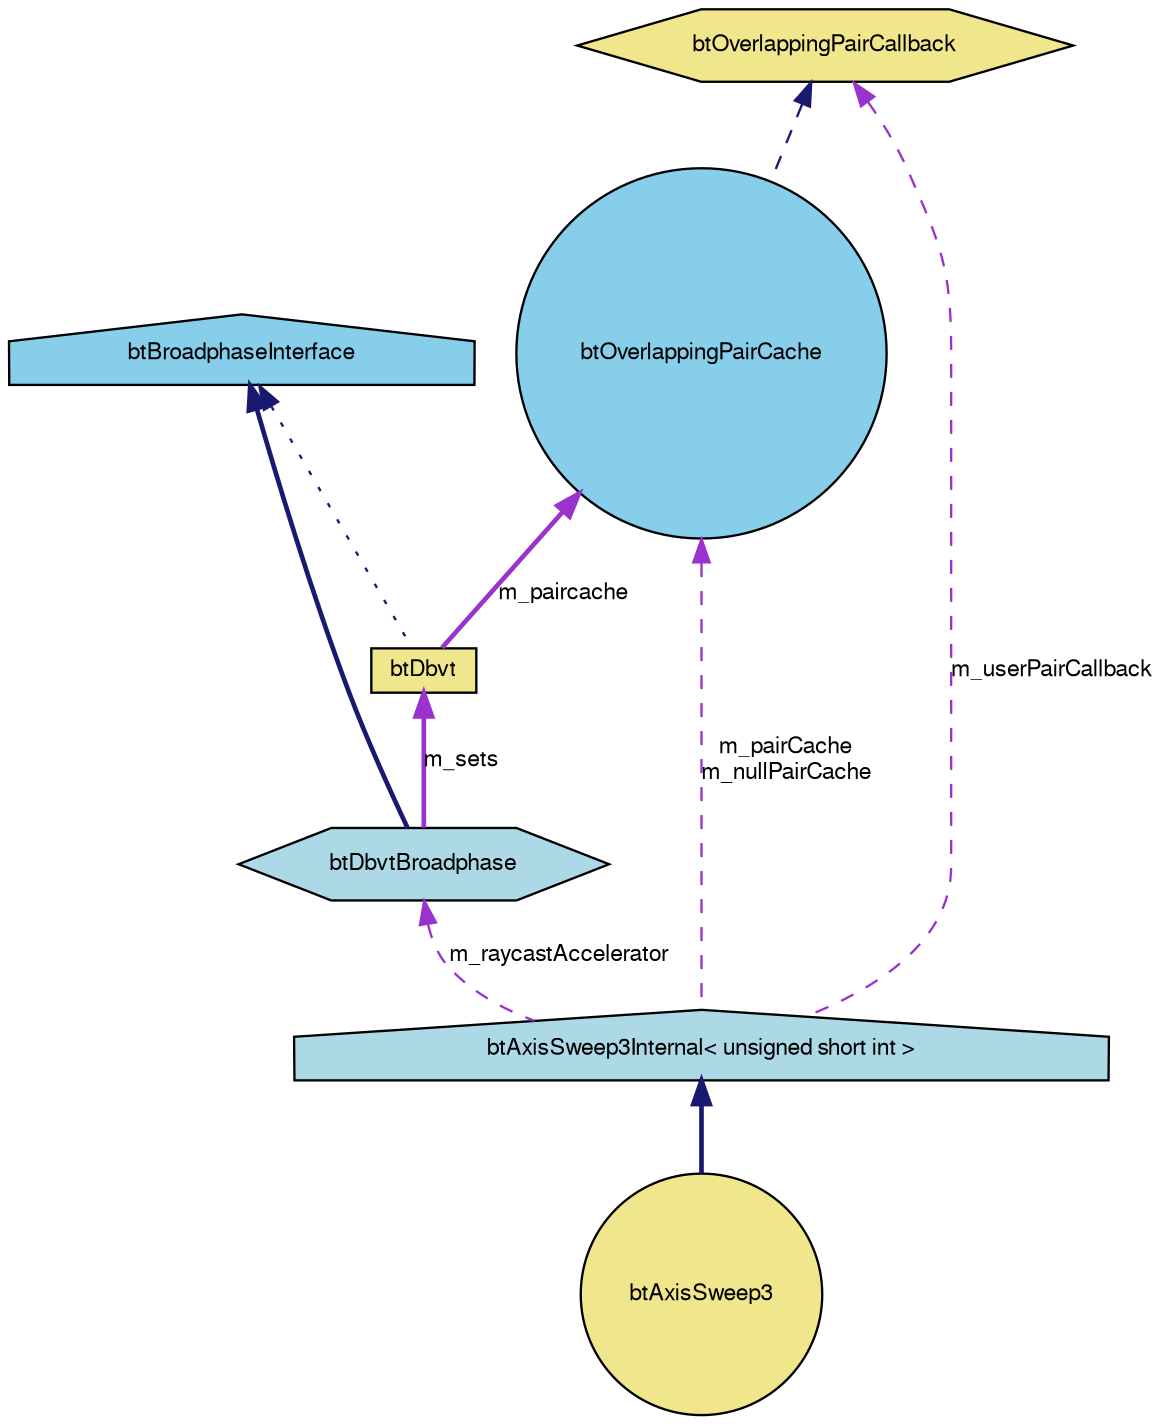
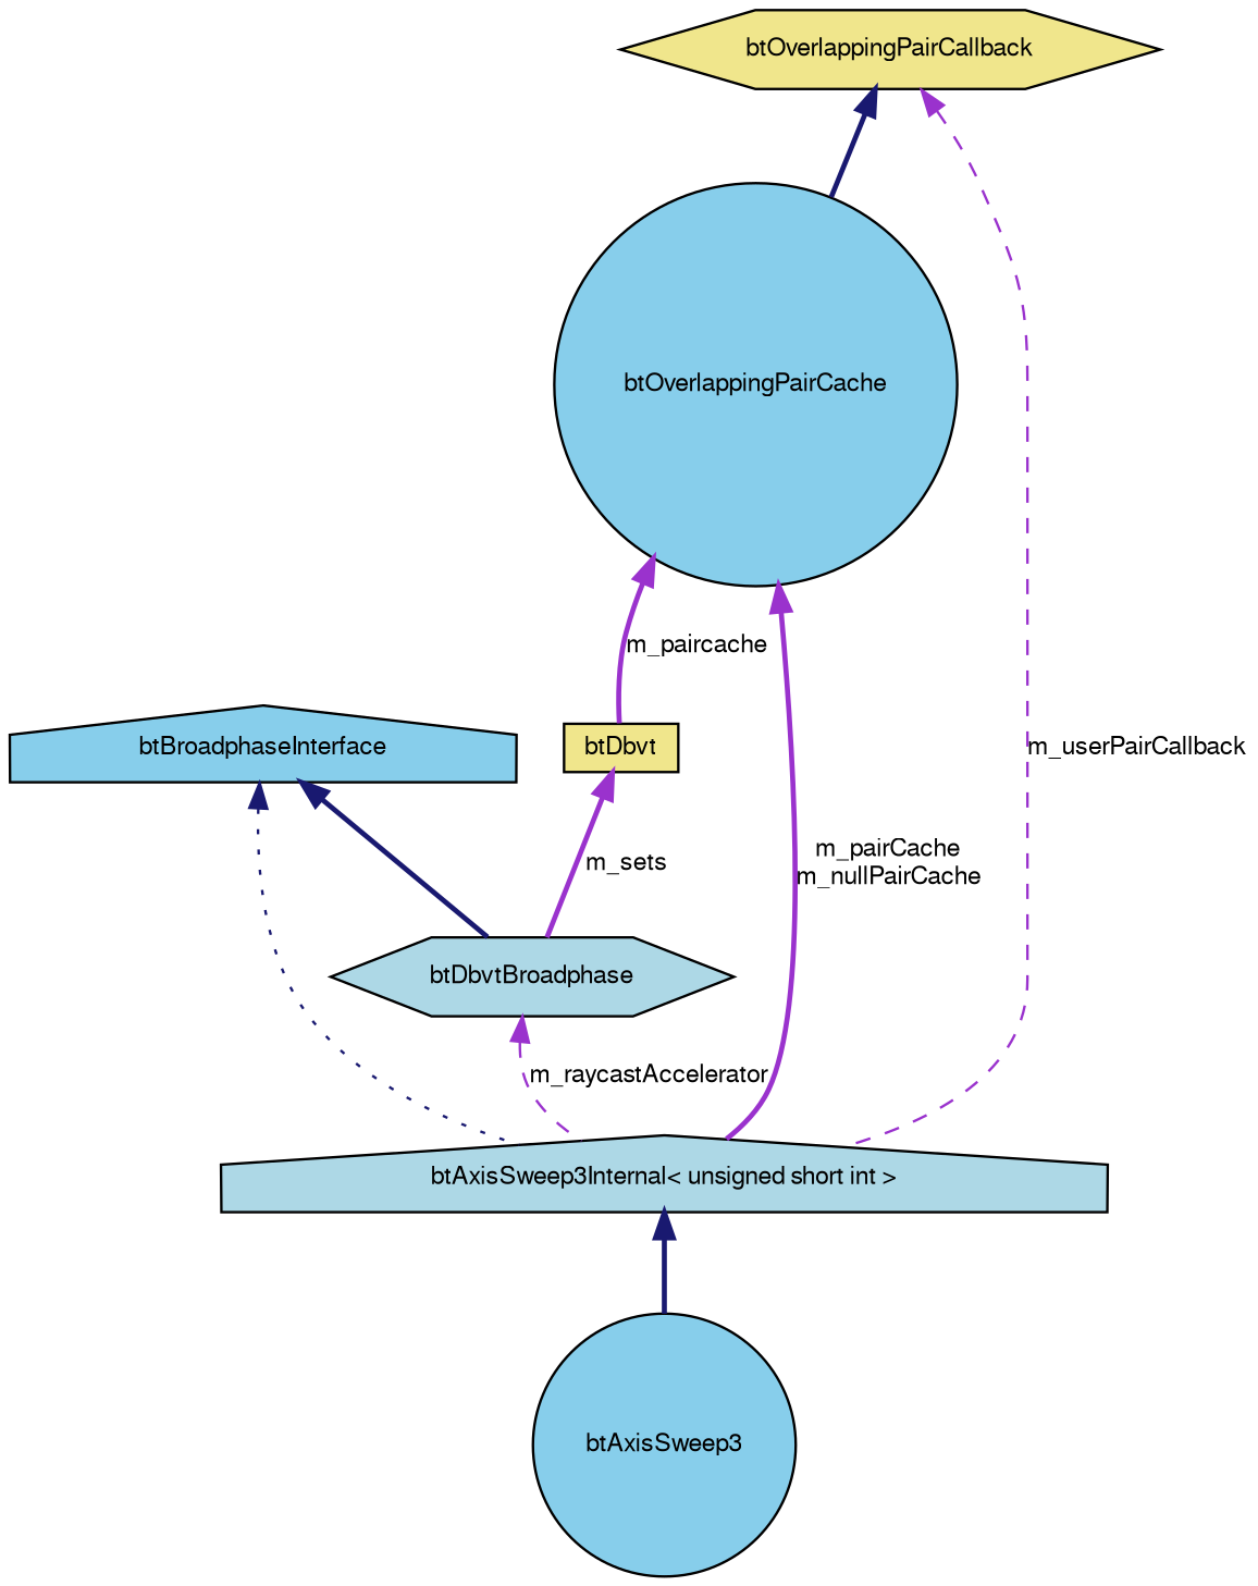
  digraph {
    rankdir=TB
    node [color=black fillcolor=khaki fontname=FreeSans fontsize=10 shape=circle style=filled]
    edge [color=darkorchid3 dir=back fontname=FreeSans fontsize=10 labelfontname=FreeSans labelfontsize=10 style=bold]
-   n1 [fontcolor=black height=0.2 label=btAxisSweep3 width=0.4]
+   n1 [fillcolor=skyblue fontcolor=black height=0.2 label=btAxisSweep3 width=0.4]
    n2 [fillcolor=lightblue height=0.2 label="btAxisSweep3Internal\< unsigned short int \>" shape=house width=0.4]
    n3 [fillcolor=skyblue height=0.2 label=btBroadphaseInterface shape=house width=0.4]
    n4 [fillcolor=lightblue height=0.2 label=btDbvtBroadphase shape=hexagon width=0.4]
    n5 [height=0.2 label=btOverlappingPairCallback shape=hexagon width=0.4]
    n6 [fillcolor=skyblue height=0.2 label=btOverlappingPairCache width=0.4]
    n7 [height=0.2 label=btDbvt shape=box width=0.4]
    n2 -> n1 [color=midnightblue]
-   n3 -> n7 [color=midnightblue style=dotted]
+   n3 -> n2 [color=midnightblue style=dotted]
    n3 -> n4 [color=midnightblue]
    n4 -> n2 [label=m_raycastAccelerator style=dashed]
    n5 -> n2 [label=m_userPairCallback style=dashed]
-   n5 -> n6 [color=midnightblue style=dashed]
-   n6 -> n2 [label="m_pairCache\nm_nullPairCache" style=dashed]
+   n5 -> n6 [color=midnightblue]
+   n6 -> n2 [label="m_pairCache\nm_nullPairCache"]
    n6 -> n7 [label=m_paircache]
    n7 -> n4 [label=m_sets]
  }
